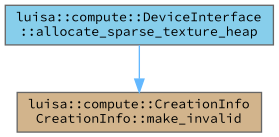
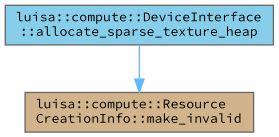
  digraph {
    rankdir=TB
    fontname="Source Code Pro"
    node [fontname="Source Code Pro" fontsize=10 shape=box style=filled]
    n1 [color=gray40 fillcolor=skyblue fontcolor=black height=0.2 label="luisa::compute::DeviceInterface\l::allocate_sparse_texture_heap" width=0.4]
-   n2 [color=grey40 fillcolor=tan height=0.2 label="luisa::compute::CreationInfo\lCreationInfo::make_invalid" width=0.4]
+   n2 [color=grey40 fillcolor=tan height=0.2 label="luisa::compute::Resource\lCreationInfo::make_invalid" width=0.4]
    n1 -> n2 [color=steelblue1 fontname="Source Code Pro" fontsize=10 labelfontname=Helvetica labelfontsize=10 style=solid]
  }
